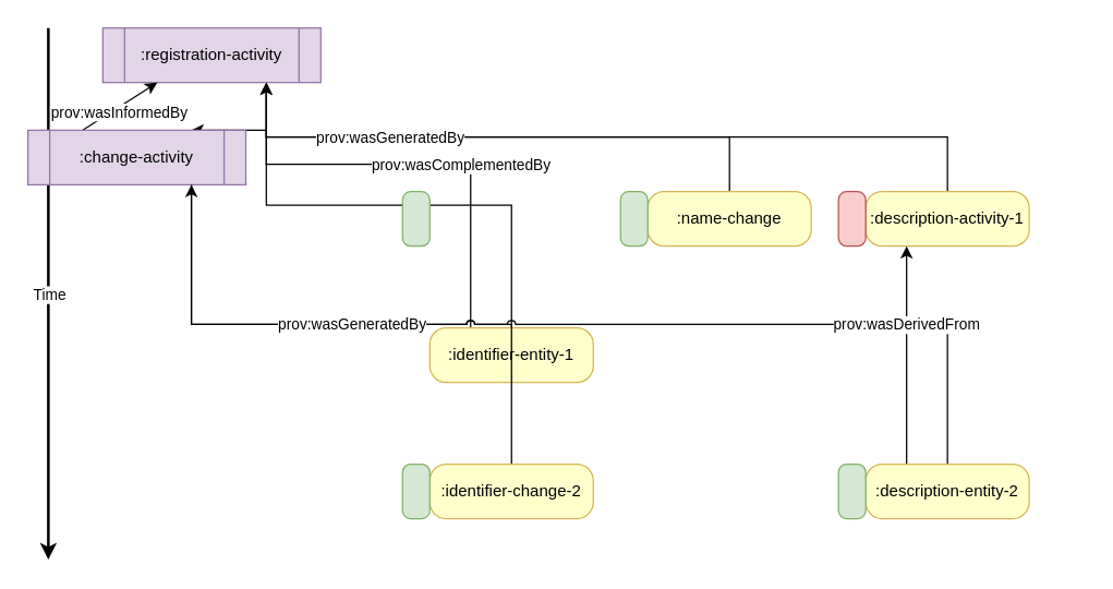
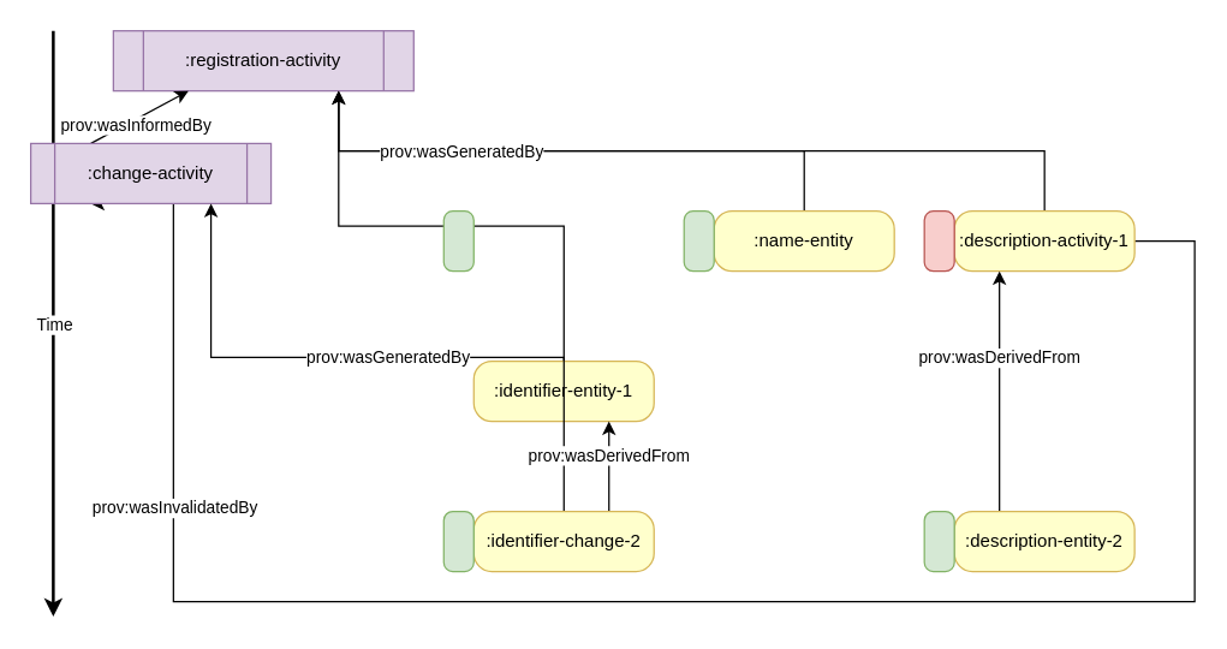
  <mxCell id="0" />
  <mxCell id="1" parent="0" />
  <mxCell id="2" style="edgeStyle=orthogonalEdgeStyle;html=1;exitX=0.5;exitY=0;exitDx=0;exitDy=0;entryX=0.75;entryY=1;entryDx=0;entryDy=0;rounded=0;" edge="1" parent="1" source="5" target="6"><mxGeometry relative="1" as="geometry" /></mxCell>
- <mxCell id="3" style="edgeStyle=orthogonalEdgeStyle;rounded=0;html=1;exitX=0.25;exitY=0;exitDx=0;exitDy=0;entryX=0.75;entryY=0;entryDx=0;entryDy=0;" edge="1" parent="1" source="5" target="20"><mxGeometry relative="1" as="geometry"><Array as="points"><mxPoint x="345" y="120" /><mxPoint x="195" y="120" /></Array></mxGeometry></mxCell>
- <mxCell id="4" value="prov:wasComplementedBy" style="edgeLabel;html=1;align=center;verticalAlign=middle;resizable=0;points=[];" vertex="1" connectable="0" parent="3"><mxGeometry x="-0.162" relative="1" as="geometry"><mxPoint x="19" as="offset" /></mxGeometry></mxCell>
  <mxCell id="5" value=":identifier-entity-1" style="rounded=1;whiteSpace=wrap;html=1;fillColor=#FFFFCC;strokeColor=#d6b656;arcSize=30;" vertex="1" parent="1"><mxGeometry x="315" y="240" width="120" height="40" as="geometry" /></mxCell>
- <mxCell id="6" value=":registration-activity" style="shape=process;whiteSpace=wrap;html=1;backgroundOutline=1;fillColor=#e1d5e7;strokeColor=#9673a6;" vertex="1" parent="1"><mxGeometry x="75" y="20" width="160" height="40" as="geometry" /></mxCell>
+ <mxCell id="6" value=":registration-activity" style="shape=process;whiteSpace=wrap;html=1;backgroundOutline=1;fillColor=#e1d5e7;strokeColor=#9673a6;" vertex="1" parent="1"><mxGeometry x="75" y="20" width="200" height="40" as="geometry" /></mxCell>
  <mxCell id="7" style="edgeStyle=orthogonalEdgeStyle;html=1;exitX=0.5;exitY=0;exitDx=0;exitDy=0;rounded=0;entryX=0.75;entryY=1;entryDx=0;entryDy=0;" edge="1" parent="1" source="10" target="6"><mxGeometry relative="1" as="geometry"><mxPoint x="195" y="60" as="targetPoint" /></mxGeometry></mxCell>
+ <mxCell id="8" style="edgeStyle=orthogonalEdgeStyle;rounded=0;html=1;exitX=1;exitY=0.5;exitDx=0;exitDy=0;entryX=0.25;entryY=1;entryDx=0;entryDy=0;" edge="1" parent="1" source="10" target="20"><mxGeometry relative="1" as="geometry"><Array as="points"><mxPoint x="795" y="160" /><mxPoint x="795" y="400" /><mxPoint x="115" y="400" /></Array></mxGeometry></mxCell>
+ <mxCell id="9" value="prov:wasInvalidatedBy" style="edgeLabel;html=1;align=center;verticalAlign=middle;resizable=0;points=[];" vertex="1" connectable="0" parent="8"><mxGeometry x="0.598" relative="1" as="geometry"><mxPoint as="offset" /></mxGeometry></mxCell>
  <mxCell id="10" value=":description-activity-1" style="rounded=1;whiteSpace=wrap;html=1;fillColor=#FFFFCC;strokeColor=#d6b656;arcSize=30;" vertex="1" parent="1"><mxGeometry x="635" y="140" width="120" height="40" as="geometry" /></mxCell>
- <mxCell id="11" value="" style="edgeStyle=orthogonalEdgeStyle;html=1;exitX=0.5;exitY=0;exitDx=0;exitDy=0;entryX=0.75;entryY=1;entryDx=0;entryDy=0;rounded=0;jumpStyle=arc;" edge="1" parent="1" source="15" target="20"><mxGeometry relative="1" as="geometry" /></mxCell>
  <mxCell id="12" style="edgeStyle=orthogonalEdgeStyle;rounded=0;html=1;exitX=0.25;exitY=0;exitDx=0;exitDy=0;entryX=0.25;entryY=1;entryDx=0;entryDy=0;jumpStyle=arc;" edge="1" parent="1" source="15" target="10"><mxGeometry relative="1" as="geometry" /></mxCell>
  <mxCell id="13" value="&lt;span style=&quot;color: rgba(0, 0, 0, 0); font-family: monospace; font-size: 0px; text-align: start; background-color: rgb(251, 251, 251);&quot;&gt;%3CmxGraphModel%3E%3Croot%3E%3CmxCell%20id%3D%220%22%2F%3E%3CmxCell%20id%3D%221%22%20parent%3D%220%22%2F%3E%3CmxCell%20id%3D%222%22%20value%3D%22prov%3AwasDerivedBy%22%20style%3D%22edgeLabel%3Bhtml%3D1%3Balign%3Dcenter%3BverticalAlign%3Dmiddle%3Bresizable%3D0%3Bpoints%3D%5B%5D%3B%22%20vertex%3D%221%22%20connectable%3D%220%22%20parent%3D%221%22%3E%3CmxGeometry%20x%3D%22419%22%20y%3D%22298%22%20as%3D%22geometry%22%2F%3E%3C%2FmxCell%3E%3C%2Froot%3E%3C%2FmxGraphModel%3E&lt;/span&gt;" style="edgeLabel;html=1;align=center;verticalAlign=middle;resizable=0;points=[];" vertex="1" connectable="0" parent="12"><mxGeometry x="0.25" y="-2" relative="1" as="geometry"><mxPoint as="offset" /></mxGeometry></mxCell>
  <mxCell id="14" value="prov:wasDerivedFrom" style="edgeLabel;html=1;align=center;verticalAlign=middle;resizable=0;points=[];" vertex="1" connectable="0" parent="12"><mxGeometry x="0.287" y="1" relative="1" as="geometry"><mxPoint as="offset" /></mxGeometry></mxCell>
  <mxCell id="15" value=":description-entity-2" style="rounded=1;whiteSpace=wrap;html=1;fillColor=#FFFFCC;strokeColor=#d6b656;arcSize=30;" vertex="1" parent="1"><mxGeometry x="635" y="340" width="120" height="40" as="geometry" /></mxCell>
  <mxCell id="16" value="" style="endArrow=classic;html=1;strokeWidth=2;" edge="1" parent="1"><mxGeometry width="50" height="50" relative="1" as="geometry"><mxPoint x="35" y="20" as="sourcePoint" /><mxPoint x="35" y="410" as="targetPoint" /></mxGeometry></mxCell>
  <mxCell id="17" value="Time" style="edgeLabel;html=1;align=center;verticalAlign=middle;resizable=0;points=[];" vertex="1" connectable="0" parent="16"><mxGeometry relative="1" as="geometry"><mxPoint as="offset" /></mxGeometry></mxCell>
  <mxCell id="18" style="edgeStyle=none;html=1;exitX=0.25;exitY=0;exitDx=0;exitDy=0;entryX=0.25;entryY=1;entryDx=0;entryDy=0;" edge="1" parent="1" source="20" target="6"><mxGeometry relative="1" as="geometry"><mxPoint x="195" y="60" as="targetPoint" /></mxGeometry></mxCell>
  <mxCell id="19" value="prov:wasInformedBy" style="edgeLabel;html=1;align=center;verticalAlign=middle;resizable=0;points=[];" vertex="1" connectable="0" parent="18"><mxGeometry x="-0.125" y="-3" relative="1" as="geometry"><mxPoint as="offset" /></mxGeometry></mxCell>
  <mxCell id="20" value=":change-activity" style="shape=process;whiteSpace=wrap;html=1;backgroundOutline=1;fillColor=#e1d5e7;strokeColor=#9673a6;" vertex="1" parent="1"><mxGeometry x="20" y="95" width="160" height="40" as="geometry" /></mxCell>
- <mxCell id="21" value="prov:wasGeneratedBy" style="edgeStyle=orthogonalEdgeStyle;html=1;exitX=0.5;exitY=0;exitDx=0;exitDy=0;entryX=0.75;entryY=1;entryDx=0;entryDy=0;rounded=0;jumpStyle=arc;endArrow=none;" edge="1" parent="1" source="24" target="20"><mxGeometry relative="1" as="geometry" /></mxCell>
+ <mxCell id="21" value="prov:wasGeneratedBy" style="edgeStyle=orthogonalEdgeStyle;html=1;exitX=0.5;exitY=0;exitDx=0;exitDy=0;entryX=0.75;entryY=1;entryDx=0;entryDy=0;rounded=0;jumpStyle=arc;" edge="1" parent="1" source="24" target="20"><mxGeometry relative="1" as="geometry" /></mxCell>
+ <mxCell id="22" style="edgeStyle=orthogonalEdgeStyle;rounded=0;html=1;exitX=0.75;exitY=0;exitDx=0;exitDy=0;entryX=0.75;entryY=1;entryDx=0;entryDy=0;jumpStyle=arc;" edge="1" parent="1" source="24" target="5"><mxGeometry relative="1" as="geometry" /></mxCell>
+ <mxCell id="23" value="prov:wasDerivedFrom" style="edgeLabel;html=1;align=center;verticalAlign=middle;resizable=0;points=[];" vertex="1" connectable="0" parent="22"><mxGeometry x="0.275" y="1" relative="1" as="geometry"><mxPoint as="offset" /></mxGeometry></mxCell>
  <mxCell id="24" value=":identifier-change-2" style="rounded=1;whiteSpace=wrap;html=1;fillColor=#FFFFCC;strokeColor=#d6b656;arcSize=30;" vertex="1" parent="1"><mxGeometry x="315" y="340" width="120" height="40" as="geometry" /></mxCell>
  <mxCell id="25" style="edgeStyle=orthogonalEdgeStyle;html=1;exitX=0.5;exitY=0;exitDx=0;exitDy=0;entryX=0.75;entryY=1;entryDx=0;entryDy=0;rounded=0;endArrow=open;" edge="1" parent="1" source="27" target="6"><mxGeometry relative="1" as="geometry" /></mxCell>
  <mxCell id="26" value="prov:wasGeneratedBy" style="edgeLabel;html=1;align=center;verticalAlign=middle;resizable=0;points=[];" vertex="1" connectable="0" parent="25"><mxGeometry x="0.454" y="3" relative="1" as="geometry"><mxPoint x="15" y="-3" as="offset" /></mxGeometry></mxCell>
- <mxCell id="27" value=":name-change" style="rounded=1;whiteSpace=wrap;html=1;fillColor=#FFFFCC;strokeColor=#d6b656;arcSize=30;" vertex="1" parent="1"><mxGeometry x="475" y="140" width="120" height="40" as="geometry" /></mxCell>
+ <mxCell id="27" value=":name-entity" style="rounded=1;whiteSpace=wrap;html=1;fillColor=#FFFFCC;strokeColor=#d6b656;arcSize=30;" vertex="1" parent="1"><mxGeometry x="475" y="140" width="120" height="40" as="geometry" /></mxCell>
  <mxCell id="28" value="" style="rounded=1;whiteSpace=wrap;html=1;fillColor=#d5e8d4;strokeColor=#82b366;arcSize=30;" vertex="1" parent="1"><mxGeometry x="295" y="140" width="20" height="40" as="geometry" /></mxCell>
  <mxCell id="29" value="" style="rounded=1;whiteSpace=wrap;html=1;fillColor=#d5e8d4;strokeColor=#82b366;arcSize=30;" vertex="1" parent="1"><mxGeometry x="295" y="340" width="20" height="40" as="geometry" /></mxCell>
  <mxCell id="30" value="" style="rounded=1;whiteSpace=wrap;html=1;fillColor=#d5e8d4;strokeColor=#82b366;arcSize=30;" vertex="1" parent="1"><mxGeometry x="455" y="140" width="20" height="40" as="geometry" /></mxCell>
  <mxCell id="31" value="" style="rounded=1;whiteSpace=wrap;html=1;fillColor=#f8cecc;strokeColor=#b85450;arcSize=30;" vertex="1" parent="1"><mxGeometry x="615" y="140" width="20" height="40" as="geometry" /></mxCell>
  <mxCell id="32" value="" style="rounded=1;whiteSpace=wrap;html=1;fillColor=#d5e8d4;strokeColor=#82b366;arcSize=30;" vertex="1" parent="1"><mxGeometry x="615" y="340" width="20" height="40" as="geometry" /></mxCell>
